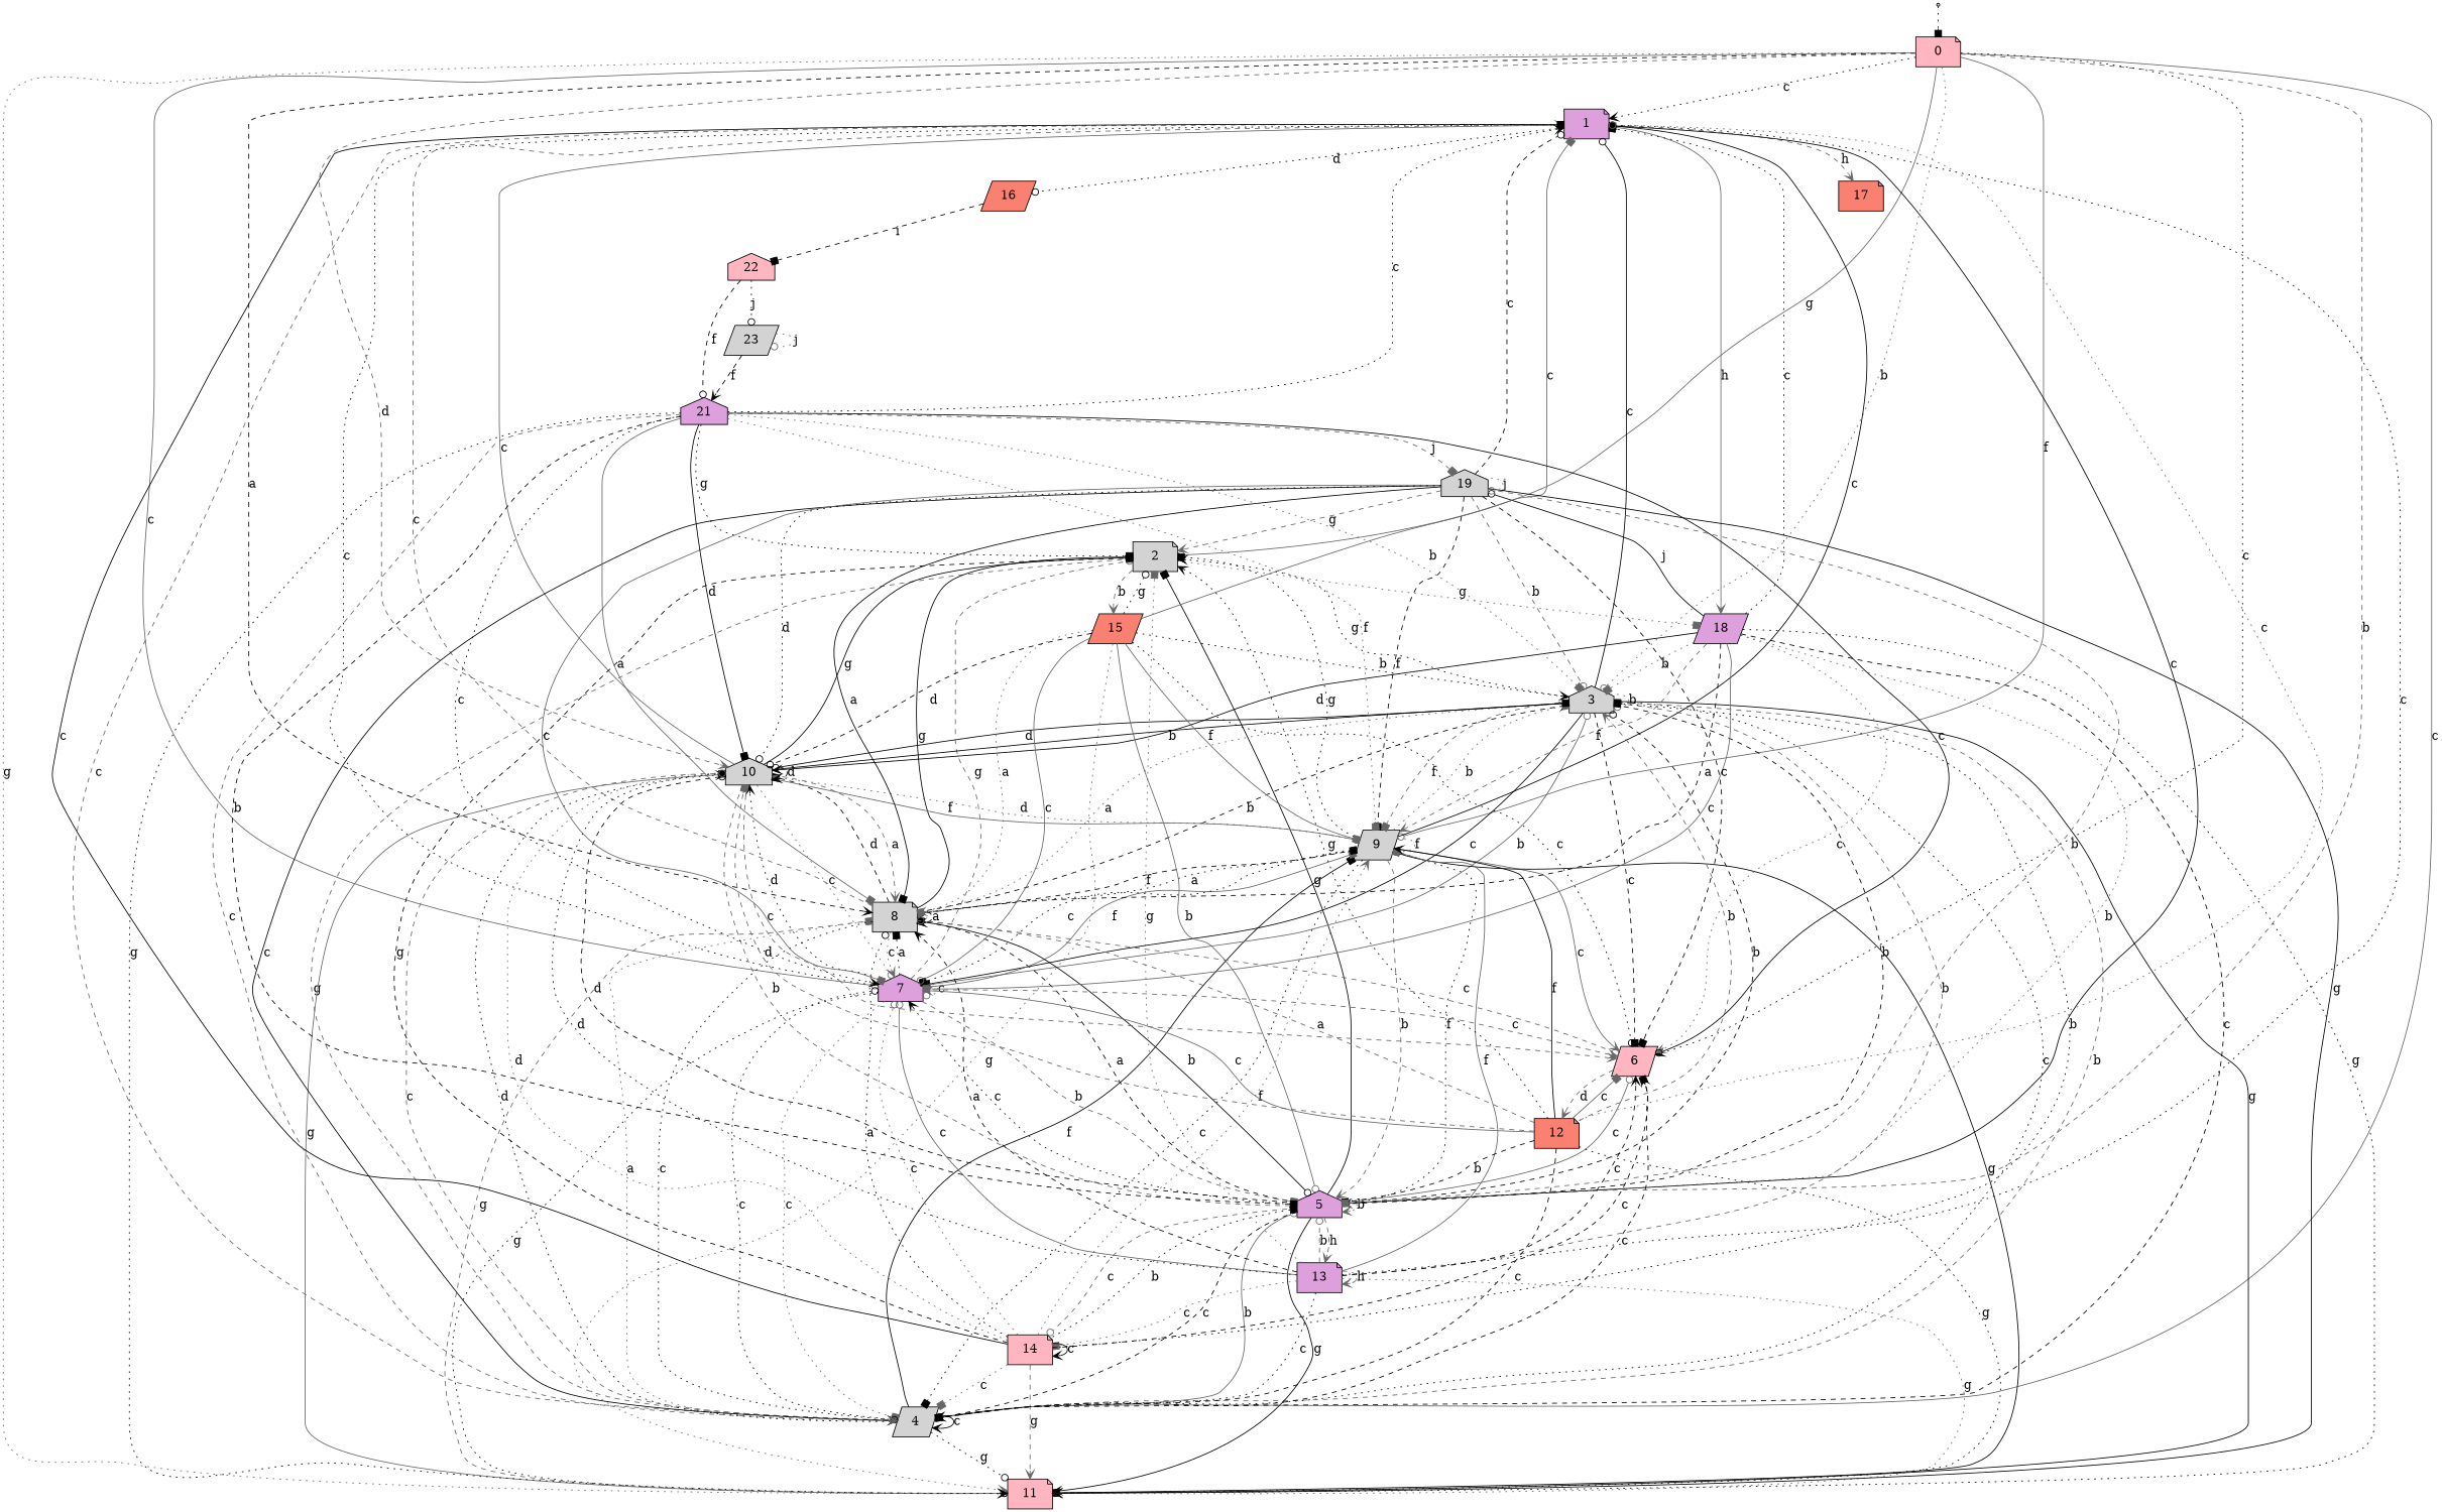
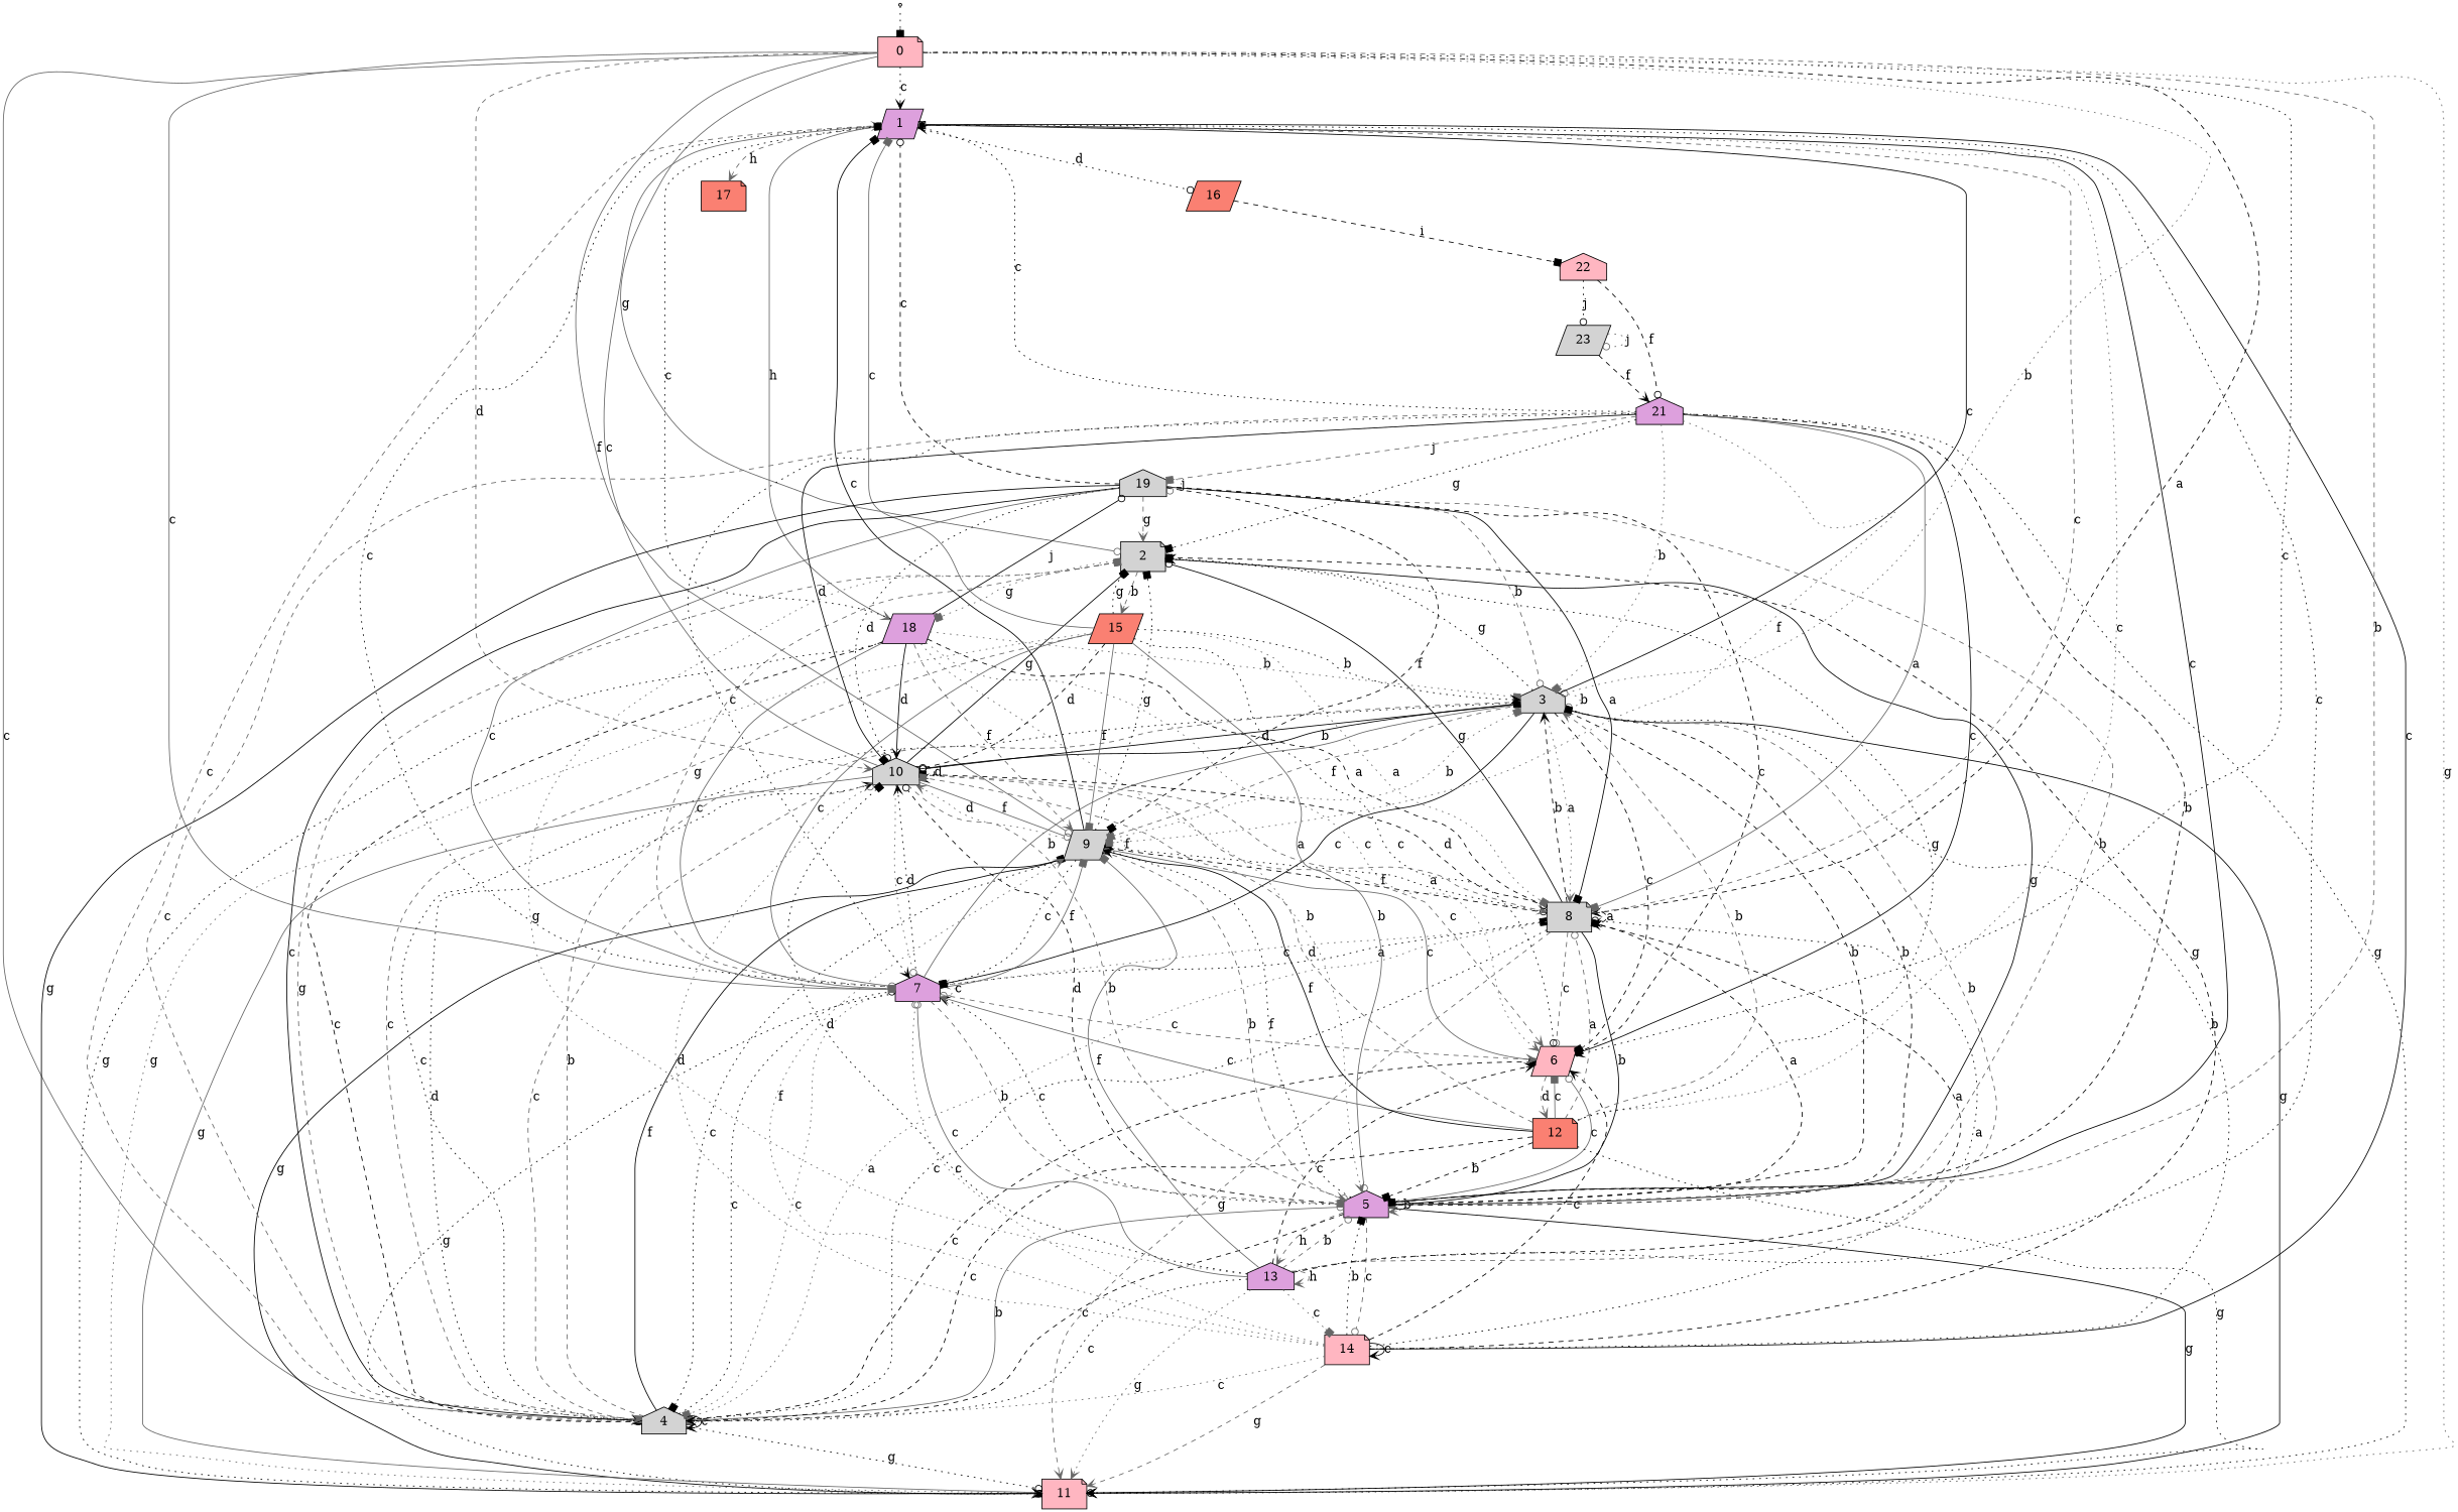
  digraph {
    rankdir=TB
    node [fillcolor=lightgrey shape=note style=filled]
    edge [arrowhead=box color=black style=dotted]
    dummy0 [shape=point]
    0 [fillcolor=lightpink]
-   1 [fillcolor=plum]
+   1 [fillcolor=plum shape=parallelogram]
    2
    3 [shape=house]
-   4 [shape=parallelogram]
+   4 [shape=house]
    5 [fillcolor=plum shape=house]
    6 [fillcolor=lightpink shape=parallelogram]
    7 [fillcolor=plum shape=house]
    8
    9 [shape=parallelogram]
    10 [shape=house]
    11 [fillcolor=lightpink]
    16 [fillcolor=salmon shape=parallelogram]
    17 [fillcolor=salmon]
    18 [fillcolor=plum shape=parallelogram]
    15 [fillcolor=salmon shape=parallelogram]
-   13 [fillcolor=plum]
+   13 [fillcolor=plum shape=house]
    14 [fillcolor=lightpink]
    12 [fillcolor=salmon]
    22 [fillcolor=lightpink shape=house]
    19 [shape=house]
    21 [fillcolor=plum shape=house]
    23 [shape=parallelogram]
    dummy0 -> 0
    0 -> 1 [arrowhead=vee label=c]
    0 -> 2 [arrowhead=odot color=gray40 label=g style=solid]
    0 -> 3 [arrowhead=odot color=gray40 label=b]
    0 -> 4 [arrowhead=odot color=gray40 label=c style=solid]
    0 -> 5 [arrowhead=odot color=gray40 label=b style=dashed]
    0 -> 6 [arrowhead=vee label=c]
    0 -> 7 [arrowhead=odot color=gray40 label=c style=solid]
    0 -> 8 [arrowhead=vee label=a style=dashed]
    0 -> 9 [arrowhead=odot color=gray40 label=f style=solid]
    0 -> 10 [arrowhead=vee color=gray40 label=d style=dashed]
    0 -> 11 [arrowhead=odot color=gray40 label=g]
    1 -> 16 [arrowhead=odot label=d]
    1 -> 17 [arrowhead=vee color=gray40 label=h style=dashed]
    1 -> 18 [arrowhead=vee color=gray40 label=h style=solid]
    2 -> 18 [color=gray40 label=g]
    2 -> 15 [arrowhead=vee color=gray40 label=b style=dashed]
    3 -> 1 [arrowhead=odot label=c style=solid]
    3 -> 2 [arrowhead=vee label=g]
    3 -> 3 [arrowhead=odot color=gray40 label=b]
    3 -> 4 [label=c]
    3 -> 5 [arrowhead=vee label=b style=dashed]
    3 -> 6 [label=c style=dashed]
    3 -> 7 [label=c style=solid]
    3 -> 8 [arrowhead=vee color=gray40 label=a]
    3 -> 9 [color=gray40 label=f style=dashed]
    3 -> 10 [arrowhead=odot label=d style=solid]
    3 -> 11 [arrowhead=vee label=g style=solid]
    4 -> 1 [arrowhead=vee color=gray40 label=c style=dashed]
    4 -> 2 [color=gray40 label=g style=dashed]
    4 -> 3 [color=gray40 label=b style=dashed]
    4 -> 4 [arrowhead=vee label=c style=solid]
    4 -> 5 [arrowhead=odot color=gray40 label=b style=solid]
    4 -> 6 [label=c style=dashed]
    4 -> 7 [arrowhead=odot label=c]
    4 -> 8 [color=gray40 label=a]
    4 -> 9 [label=f style=solid]
    4 -> 10 [arrowhead=vee label=d]
    4 -> 11 [arrowhead=odot label=g]
    5 -> 1 [arrowhead=odot label=c style=solid]
    5 -> 2 [label=g style=solid]
    5 -> 3 [arrowhead=odot label=b style=dashed]
    5 -> 4 [arrowhead=vee label=c style=dashed]
    5 -> 5 [arrowhead=vee color=gray40 label=b]
    5 -> 6 [arrowhead=odot color=gray40 label=c style=solid]
    5 -> 7 [arrowhead=vee label=c]
    5 -> 8 [label=a style=dashed]
    5 -> 9 [label=f]
    5 -> 10 [arrowhead=odot label=d style=dashed]
    5 -> 11 [arrowhead=vee label=g style=solid]
    5 -> 13 [arrowhead=vee color=gray40 label=h style=dashed]
    5 -> 14 [arrowhead=odot color=gray40 label=c style=dashed]
    6 -> 12 [arrowhead=vee color=gray40 label=d style=dashed]
    7 -> 1 [arrowhead=odot label=c]
    7 -> 2 [arrowhead=odot color=gray40 label=g style=dashed]
    7 -> 3 [arrowhead=odot color=gray40 label=b style=solid]
    7 -> 4 [color=gray40 label=c]
    7 -> 5 [color=gray40 label=b style=dashed]
    7 -> 6 [arrowhead=vee color=gray40 label=c style=dashed]
    7 -> 7 [arrowhead=odot color=gray40 label=c]
    7 -> 8 [label=a]
    7 -> 9 [color=gray40 label=f style=solid]
    7 -> 10 [arrowhead=vee label=d]
    7 -> 11 [arrowhead=odot label=g]
    8 -> 1 [color=gray40 label=c style=dashed]
    8 -> 2 [arrowhead=odot label=g style=solid]
    8 -> 3 [arrowhead=vee label=b style=dashed]
    8 -> 4 [arrowhead=odot label=c]
    8 -> 5 [arrowhead=odot label=b style=solid]
    8 -> 6 [arrowhead=odot color=gray40 label=c style=dashed]
    8 -> 7 [arrowhead=vee color=gray40 label=c]
    8 -> 8 [arrowhead=vee label=a style=dashed]
    8 -> 9 [label=f style=dashed]
    8 -> 10 [label=d style=dashed]
    8 -> 11 [arrowhead=vee color=gray40 label=g style=dashed]
    9 -> 1 [label=c style=solid]
    9 -> 2 [label=g]
    9 -> 3 [color=gray40 label=b]
    9 -> 4 [label=c]
    9 -> 5 [arrowhead=vee color=gray40 label=b style=dashed]
    9 -> 6 [arrowhead=vee color=gray40 label=c style=solid]
    9 -> 7 [label=c]
    9 -> 8 [arrowhead=odot label=a]
    9 -> 9 [arrowhead=odot color=gray40 label=f]
    9 -> 10 [arrowhead=vee color=gray40 label=d]
    9 -> 11 [label=g style=solid]
    10 -> 1 [color=gray40 label=c style=solid]
    10 -> 2 [label=g style=solid]
    10 -> 3 [label=b style=solid]
    10 -> 4 [arrowhead=vee color=gray40 label=c style=dashed]
    10 -> 5 [arrowhead=odot color=gray40 label=b style=dashed]
    10 -> 6 [arrowhead=vee color=gray40 label=c style=dashed]
    10 -> 7 [arrowhead=odot color=gray40 label=c]
    10 -> 8 [arrowhead=vee color=gray40 label=a style=dashed]
    10 -> 9 [arrowhead=odot color=gray40 label=f style=solid]
    10 -> 10 [arrowhead=vee label=d style=dashed]
    10 -> 11 [arrowhead=vee color=gray40 label=g style=solid]
    16 -> 22 [label=i style=dashed]
    18 -> 1 [label=c]
    18 -> 3 [color=gray40 label=b]
    18 -> 4 [arrowhead=odot label=c style=dashed]
    18 -> 5 [arrowhead=vee color=gray40 label=b]
    18 -> 6 [arrowhead=vee color=gray40 label=c]
    18 -> 7 [color=gray40 label=c style=solid]
    18 -> 8 [arrowhead=odot label=a style=dashed]
    18 -> 9 [arrowhead=vee color=gray40 label=f style=dashed]
    18 -> 10 [arrowhead=vee label=d style=solid]
    18 -> 11 [arrowhead=vee label=g]
    18 -> 19 [arrowhead=odot label=j style=solid]
    15 -> 1 [color=gray40 label=c style=solid]
    15 -> 2 [arrowhead=odot label=g]
    15 -> 3 [arrowhead=vee label=b]
+   15 -> 4 [color=gray40 label=c style=dashed]
    15 -> 5 [arrowhead=odot color=gray40 label=b style=solid]
    15 -> 6 [arrowhead=odot label=c]
    15 -> 7 [arrowhead=odot color=gray40 label=c style=solid]
    15 -> 8 [color=gray40 label=a]
    15 -> 9 [color=gray40 label=f style=solid]
    15 -> 10 [arrowhead=odot label=d style=dashed]
    15 -> 11 [arrowhead=vee color=gray40 label=g]
    13 -> 1 [arrowhead=odot label=c]
    13 -> 2 [color=gray40 label=g]
    13 -> 3 [color=gray40 label=b style=dashed]
    13 -> 4 [label=c]
    13 -> 5 [arrowhead=odot color=gray40 label=b style=dashed]
    13 -> 6 [arrowhead=vee label=c style=dashed]
    13 -> 7 [arrowhead=odot color=gray40 label=c style=solid]
    13 -> 8 [arrowhead=vee label=a style=dashed]
    13 -> 9 [color=gray40 label=f style=solid]
    13 -> 10 [label=d]
    13 -> 11 [arrowhead=vee color=gray40 label=g]
    13 -> 13 [arrowhead=vee color=gray40 label=h style=dashed]
    13 -> 14 [color=gray40 label=c]
    14 -> 1 [label=c style=solid]
    14 -> 2 [label=g style=dashed]
    14 -> 3 [label=b]
    14 -> 4 [color=gray40 label=c]
    14 -> 5 [label=b]
    14 -> 6 [arrowhead=vee label=c style=dashed]
    14 -> 7 [arrowhead=odot color=gray40 label=c]
    14 -> 8 [arrowhead=odot label=a]
    14 -> 9 [arrowhead=vee color=gray40 label=f]
    14 -> 10 [arrowhead=odot color=gray40 label=d]
    14 -> 11 [arrowhead=vee color=gray40 label=g style=dashed]
    14 -> 14 [arrowhead=vee label=c style=solid]
    12 -> 1 [arrowhead=odot color=gray40 label=c]
    12 -> 2 [arrowhead=vee label=g]
    12 -> 3 [arrowhead=vee color=gray40 label=b style=dashed]
    12 -> 4 [arrowhead=vee label=c style=dashed]
    12 -> 5 [label=b style=dashed]
    12 -> 6 [color=gray40 label=c style=solid]
    12 -> 7 [arrowhead=vee color=gray40 label=c style=solid]
    12 -> 8 [arrowhead=odot color=gray40 label=a style=dashed]
    12 -> 9 [arrowhead=vee label=f style=solid]
    12 -> 10 [color=gray40 label=d style=dashed]
    12 -> 11 [arrowhead=odot label=g]
    22 -> 21 [arrowhead=odot label=f style=dashed]
    22 -> 23 [arrowhead=odot label=j]
    19 -> 1 [arrowhead=odot label=c style=dashed]
    19 -> 2 [arrowhead=vee color=gray40 label=g style=dashed]
    19 -> 3 [arrowhead=odot color=gray40 label=b style=dashed]
    19 -> 4 [arrowhead=vee label=c style=solid]
    19 -> 5 [color=gray40 label=b style=dashed]
    19 -> 6 [label=c style=dashed]
    19 -> 7 [color=gray40 label=c style=solid]
    19 -> 8 [label=a style=solid]
    19 -> 9 [label=f style=dashed]
    19 -> 10 [arrowhead=odot label=d]
    19 -> 11 [arrowhead=vee label=g style=solid]
    19 -> 19 [arrowhead=odot color=gray40 label=j]
    21 -> 1 [arrowhead=vee label=c]
    21 -> 2 [label=g]
    21 -> 3 [color=gray40 label=b]
    21 -> 4 [arrowhead=vee color=gray40 label=c style=dashed]
    21 -> 5 [label=b style=dashed]
    21 -> 6 [arrowhead=odot label=c style=solid]
    21 -> 7 [arrowhead=vee label=c]
    21 -> 8 [color=gray40 label=a style=solid]
    21 -> 9 [color=gray40 label=f]
    21 -> 10 [label=d style=solid]
    21 -> 11 [arrowhead=vee label=g]
    21 -> 19 [color=gray40 label=j style=dashed]
    23 -> 21 [arrowhead=vee label=f style=dashed]
    23 -> 23 [arrowhead=odot color=gray40 label=j]
  }
